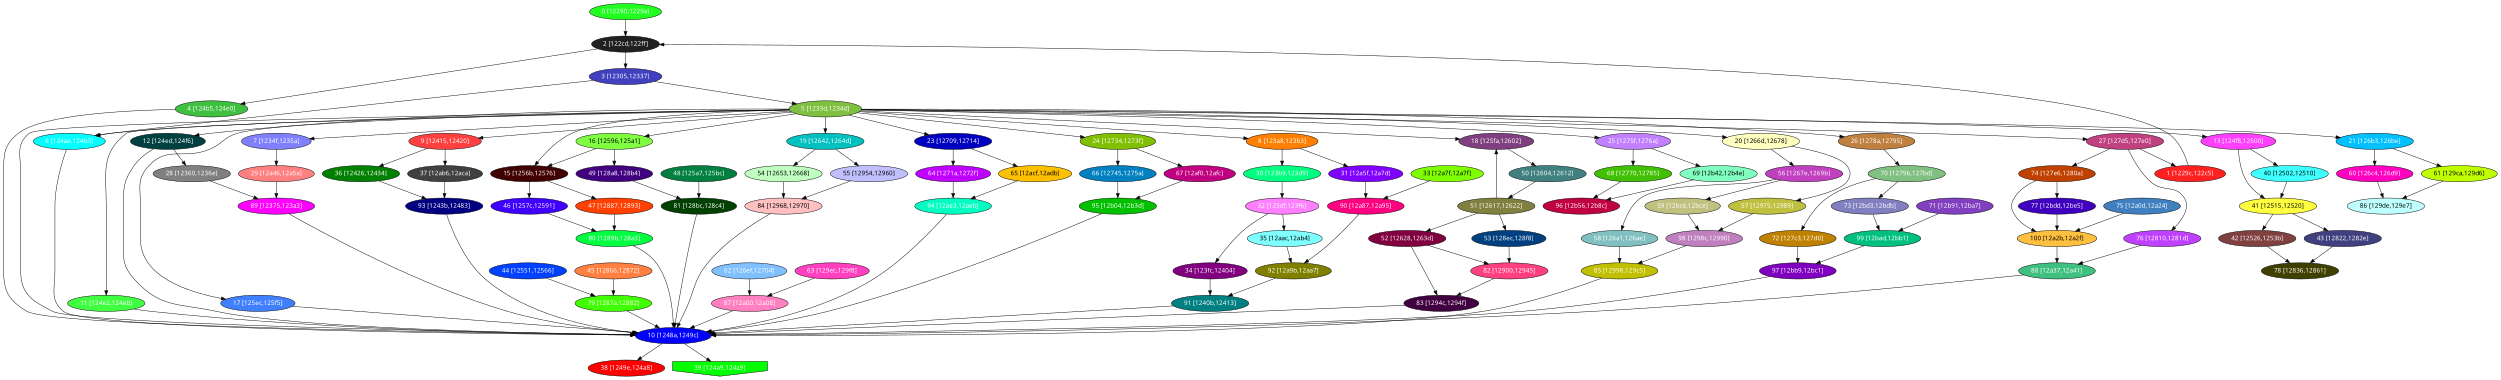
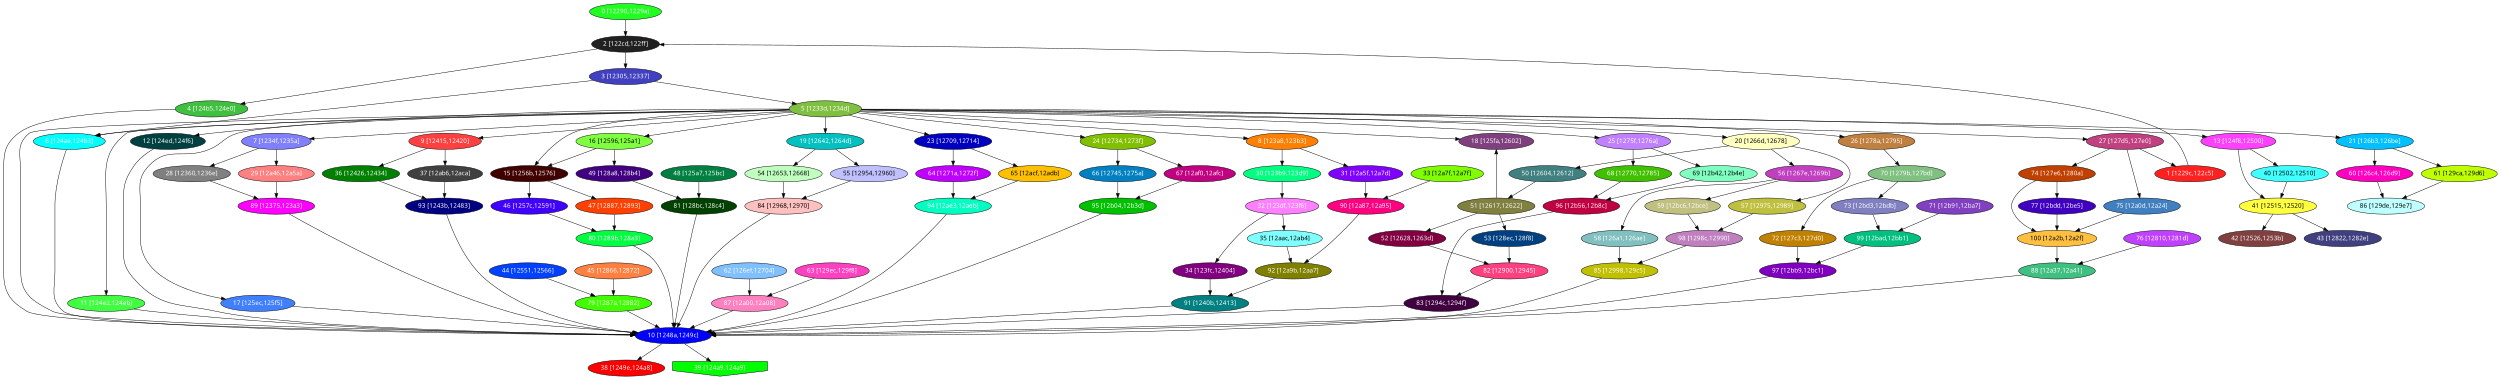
  digraph {
    fontname="Noto Sans"
    node [fontcolor="#ffffff" fontname="Noto Sans" shape=oval style=filled]
    edge [fontname="Noto Sans"]
    n1 [fillcolor="#20FF20" label="0 [12290,1229a]"]
    n2 [fillcolor="#202020" label="2 [122cd,122ff]"]
    n3 [fillcolor="#FF2020" label="1 [1229c,122c5]"]
    n4 [fillcolor="#4040C0" label="3 [12305,12337]"]
    n5 [fillcolor="#40C040" label="4 [124b5,124e0]"]
    n6 [fillcolor="#80C040" label="5 [1233d,1234d]"]
    n7 [fillcolor="#00FFFF" label="6 [124ae,124b3]"]
    n8 [fillcolor="#0000FF" label="10 [1248a,1249c]"]
    n9 [fillcolor="#8080FF" label="7 [1234f,1235a]"]
    n10 [fillcolor="#FF8000" label="8 [123a8,123b3]"]
    n11 [fillcolor="#FF4040" label="9 [12415,12420]"]
    n12 [fillcolor="#40FF40" label="11 [124e2,124eb]"]
    n13 [fillcolor="#004040" label="12 [124ed,124f6]"]
    n14 [fillcolor="#FF40FF" label="13 [124f8,12500]"]
    n15 [fillcolor="#400000" label="15 [1256b,12576]"]
    n16 [fillcolor="#80FF40" fontcolor="#000000" label="16 [12596,125a1]"]
    n17 [fillcolor="#4080FF" label="17 [125ec,125f5]"]
    n18 [fillcolor="#804080" label="18 [125fa,12602]"]
    n19 [fillcolor="#00C0C0" label="19 [12642,1264d]"]
    n20 [fillcolor="#FFFFC0" fontcolor="#000000" label="20 [1266d,12678]"]
    n21 [fillcolor="#00C0FF" label="21 [126b3,126be]"]
    n22 [fillcolor="#0000C0" label="23 [12709,12714]"]
    n23 [fillcolor="#80C000" label="24 [12734,1273f]"]
    n24 [fillcolor="#C080FF" label="25 [1275f,1276a]"]
    n25 [fillcolor="#C08040" label="26 [1278a,12795]"]
    n26 [fillcolor="#C04080" label="27 [127d5,127e0]"]
    n27 [fillcolor="#FF0000" label="38 [1249e,124a8]"]
    n28 [fillcolor="#00FF00" label="39 [124a9,124a9]" shape=invhouse]
    n29 [fillcolor="#808080" label="28 [12360,1236e]"]
    n30 [fillcolor="#FF8080" label="29 [12a46,12a5a]"]
    n31 [fillcolor="#00FF80" label="30 [123b9,123d9]"]
    n32 [fillcolor="#8000FF" label="31 [12a5f,12a7d]"]
    n33 [fillcolor="#008000" label="36 [12426,12434]"]
    n34 [fillcolor="#404040" label="37 [12ab6,12aca]"]
    n35 [fillcolor="#40FFFF" fontcolor="#000000" label="40 [12502,12510]"]
    n36 [fillcolor="#FFFF40" fontcolor="#000000" label="41 [12515,12520]"]
    n37 [fillcolor="#4000FF" label="46 [1257c,12591]"]
    n38 [fillcolor="#FF4000" label="47 [12887,12893]"]
    n39 [fillcolor="#400080" label="49 [128a8,128b4]"]
    n40 [fillcolor="#408080" label="50 [12604,12612]"]
    n41 [fillcolor="#C0FFC0" fontcolor="#000000" label="54 [12653,12668]"]
    n42 [fillcolor="#C0C0FF" fontcolor="#000000" label="55 [12954,12960]"]
    n43 [fillcolor="#C040C0" label="56 [1267e,1269b]"]
    n44 [fillcolor="#C0C040" label="57 [12975,12989]"]
    n45 [fillcolor="#FF00C0" label="60 [126c4,126d9]"]
    n46 [fillcolor="#C0FF00" fontcolor="#000000" label="61 [129ca,129d6]"]
    n47 [fillcolor="#C000FF" label="64 [1271a,1272f]"]
    n48 [fillcolor="#FFC000" fontcolor="#000000" label="65 [12acf,12adb]"]
    n49 [fillcolor="#0080C0" label="66 [12745,1275a]"]
    n50 [fillcolor="#C00080" label="67 [12af0,12afc]"]
    n51 [fillcolor="#40C000" label="68 [12770,12785]"]
    n52 [fillcolor="#80FFC0" fontcolor="#000000" label="69 [12b42,12b4e]"]
    n53 [fillcolor="#80C080" label="70 [1279b,127bd]"]
    n54 [fillcolor="#C04000" label="74 [127e6,1280a]"]
    n55 [fillcolor="#4080C0" label="75 [12a0d,12a24]"]
    n56 [fillcolor="#FF00FF" label="89 [12375,123a3]"]
    n57 [fillcolor="#FF80FF" label="32 [123df,123f6]"]
    n58 [fillcolor="#FF0080" label="90 [12a87,12a95]"]
    n59 [fillcolor="#000080" label="93 [1243b,12483]"]
    n60 [fillcolor="#804040" label="42 [12526,1253b]"]
    n61 [fillcolor="#404080" label="43 [12822,1282e]"]
    n62 [fillcolor="#0040FF" label="44 [12551,12566]"]
    n63 [fillcolor="#40FF00" label="79 [1287a,12882]"]
    n64 [fillcolor="#FF8040" label="45 [12866,12872]"]
    n65 [fillcolor="#00FF40" label="80 [1289b,128a3]"]
    n66 [fillcolor="#008040" label="48 [125a7,125bc]"]
    n67 [fillcolor="#004000" label="81 [128bc,128c4]"]
    n68 [fillcolor="#808040" label="51 [12617,12622]"]
    n69 [fillcolor="#800040" label="52 [12628,1263d]"]
    n70 [fillcolor="#004080" label="53 [128ec,128f8]"]
    n71 [fillcolor="#FFC0C0" fontcolor="#000000" label="84 [12968,12970]"]
    n72 [fillcolor="#80C0C0" label="58 [126a1,126ae]"]
    n73 [fillcolor="#C0C080" label="59 [12bc6,12bce]"]
    n74 [fillcolor="#C080C0" label="98 [1298c,12990]"]
    n75 [fillcolor="#C0FFFF" fontcolor="#000000" label="86 [129de,129e7]"]
    n76 [fillcolor="#80C0FF" label="62 [126ef,12704]"]
    n77 [fillcolor="#FF80C0" label="87 [12a00,12a08]"]
    n78 [fillcolor="#FF40C0" label="63 [129ec,129f8]"]
    n79 [fillcolor="#00FFC0" label="94 [12ae3,12aeb]"]
    n80 [fillcolor="#00C000" label="95 [12b04,12b3d]"]
    n81 [fillcolor="#C00040" label="96 [12b56,12b8c]"]
    n82 [fillcolor="#C08000" label="72 [127c3,127d0]"]
    n83 [fillcolor="#8080C0" label="73 [12bd3,12bdb]"]
    n84 [fillcolor="#8040C0" label="71 [12b91,12ba7]"]
    n85 [fillcolor="#00C080" label="99 [12bad,12bb1]"]
    n86 [fillcolor="#4000C0" label="77 [12bdd,12be5]"]
    n87 [fillcolor="#FFC040" fontcolor="#000000" label="100 [12a2b,12a2f]"]
    n88 [fillcolor="#800080" label="34 [123fc,12404]"]
    n89 [fillcolor="#80FFFF" fontcolor="#000000" label="35 [12aac,12ab4]"]
    n90 [fillcolor="#80FF00" fontcolor="#000000" label="33 [12a7f,12a7f]"]
    n91 [fillcolor="#808000" label="92 [12a9b,12aa7]"]
    n92 [fillcolor="#008080" label="91 [1240b,12413]"]
-   n93 [fillcolor="#404000" label="78 [12836,12861]"]
    n94 [fillcolor="#FF4080" label="82 [12900,12945]"]
    n95 [fillcolor="#400040" label="83 [1294c,1294f]"]
    n96 [fillcolor="#C0C000" label="85 [12998,129c5]"]
    n97 [fillcolor="#8000C0" label="97 [12bb9,12bc1]"]
    n98 [fillcolor="#C040FF" label="76 [12810,1281d]"]
    n99 [fillcolor="#40C080" label="88 [12a37,12a41]"]
    n1 -> n2
    n2 -> n4
    n2 -> n5
    n3 -> n2
    n4 -> n6
    n4 -> n7
    n5 -> n8
    n6 -> n7
    n6 -> n8
    n6 -> n9
    n6 -> n10
    n6 -> n11
    n6 -> n12
    n6 -> n13
    n6 -> n14
    n6 -> n15
    n6 -> n16
    n6 -> n17
    n6 -> n18
    n6 -> n19
    n6 -> n20
    n6 -> n21
    n6 -> n22
    n6 -> n23
    n6 -> n24
    n6 -> n25
    n6 -> n26
    n7 -> n8
    n8 -> n27
    n8 -> n28
-   n13 -> n29
+   n9 -> n29
    n9 -> n30
    n10 -> n31
    n10 -> n32
    n11 -> n33
    n11 -> n34
    n12 -> n8
    n13 -> n8
    n14 -> n35
    n14 -> n36
    n15 -> n37
    n15 -> n38
    n16 -> n15
    n16 -> n39
    n17 -> n8
-   n18 -> n40
+   n20 -> n40
    n19 -> n41
    n19 -> n42
    n20 -> n43
    n20 -> n44
    n21 -> n45
    n21 -> n46
    n22 -> n47
    n22 -> n48
    n23 -> n49
    n23 -> n50
    n24 -> n51
    n24 -> n52
    n25 -> n53
    n26 -> n3
    n26 -> n54
-   n26 -> n98
+   n26 -> n55
    n29 -> n56
    n30 -> n56
    n31 -> n57
    n32 -> n58
    n33 -> n59
    n34 -> n59
    n35 -> n36
    n36 -> n60
    n36 -> n61
    n37 -> n65
    n38 -> n65
    n39 -> n67
    n40 -> n68
    n41 -> n71
    n42 -> n71
    n43 -> n72
    n43 -> n73
    n44 -> n74
    n45 -> n75
    n46 -> n75
    n47 -> n79
    n48 -> n79
    n49 -> n80
    n50 -> n80
    n51 -> n81
    n52 -> n81
    n53 -> n82
    n53 -> n83
    n54 -> n86
    n54 -> n87
    n55 -> n87
    n56 -> n8
    n57 -> n88
    n57 -> n89
    n58 -> n91
    n59 -> n8
-   n60 -> n93
-   n61 -> n93
    n62 -> n63
    n63 -> n8
    n64 -> n63
    n65 -> n8
    n66 -> n67
    n67 -> n8
    n68 -> n18
    n68 -> n69
    n68 -> n70
    n69 -> n94
    n70 -> n94
    n71 -> n8
    n72 -> n96
    n73 -> n74
    n74 -> n96
    n76 -> n77
    n77 -> n8
    n78 -> n77
    n79 -> n8
    n80 -> n8
-   n69 -> n95
+   n81 -> n95
    n82 -> n97
    n83 -> n85
    n84 -> n85
    n85 -> n97
    n86 -> n87
    n87 -> n99
    n88 -> n92
    n89 -> n91
    n90 -> n58
    n91 -> n92
    n92 -> n8
    n94 -> n95
    n95 -> n8
    n96 -> n8
    n97 -> n8
    n98 -> n99
    n99 -> n8
  }
